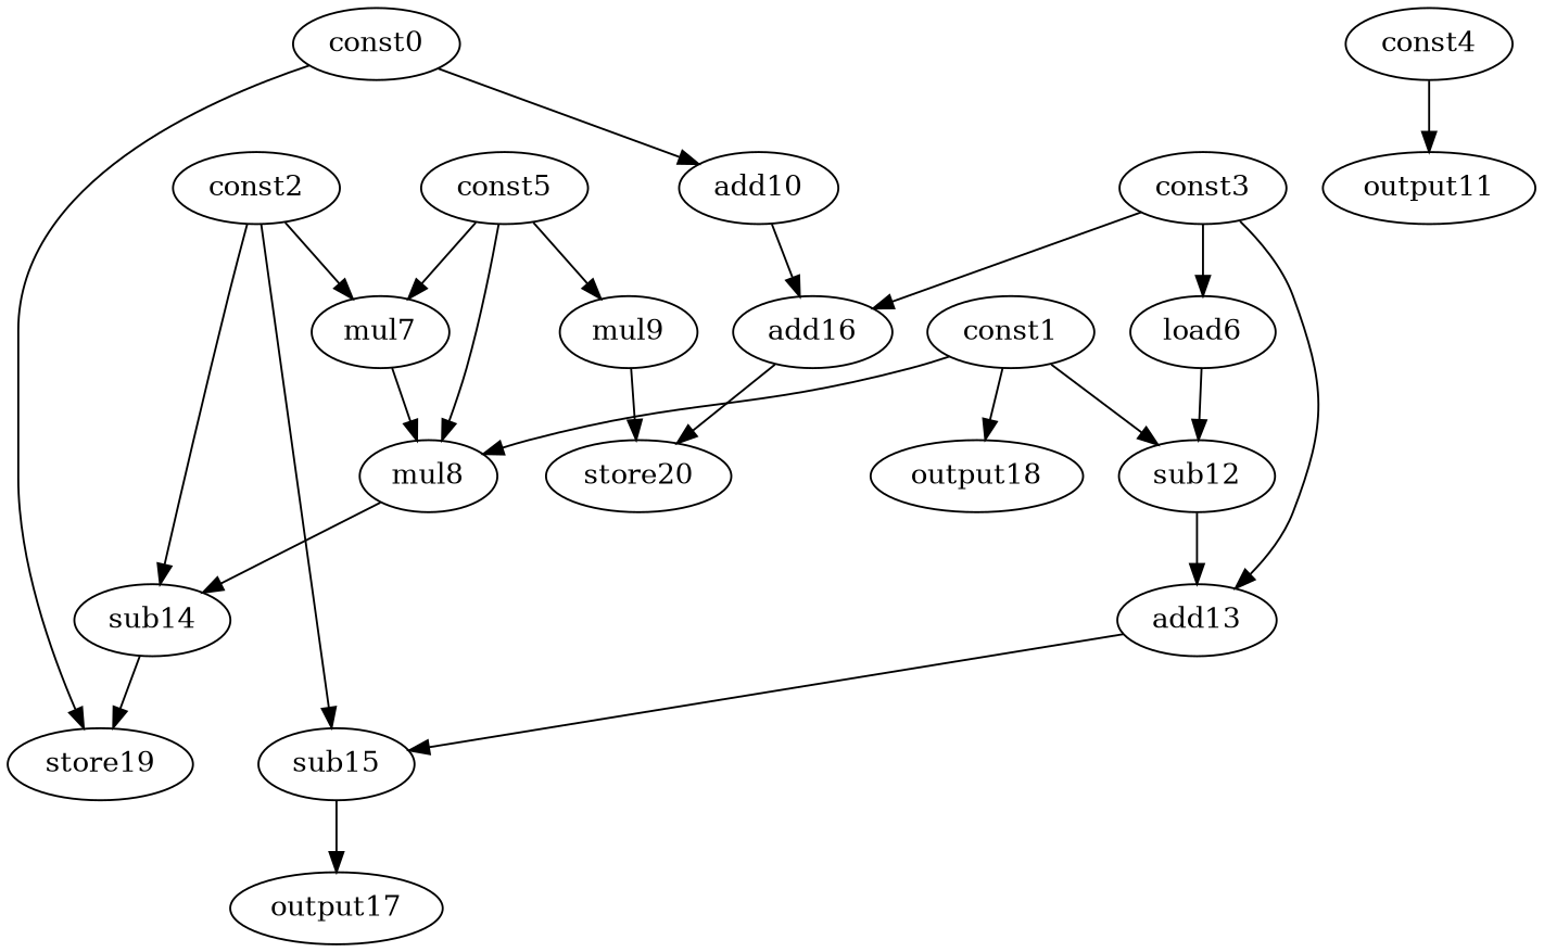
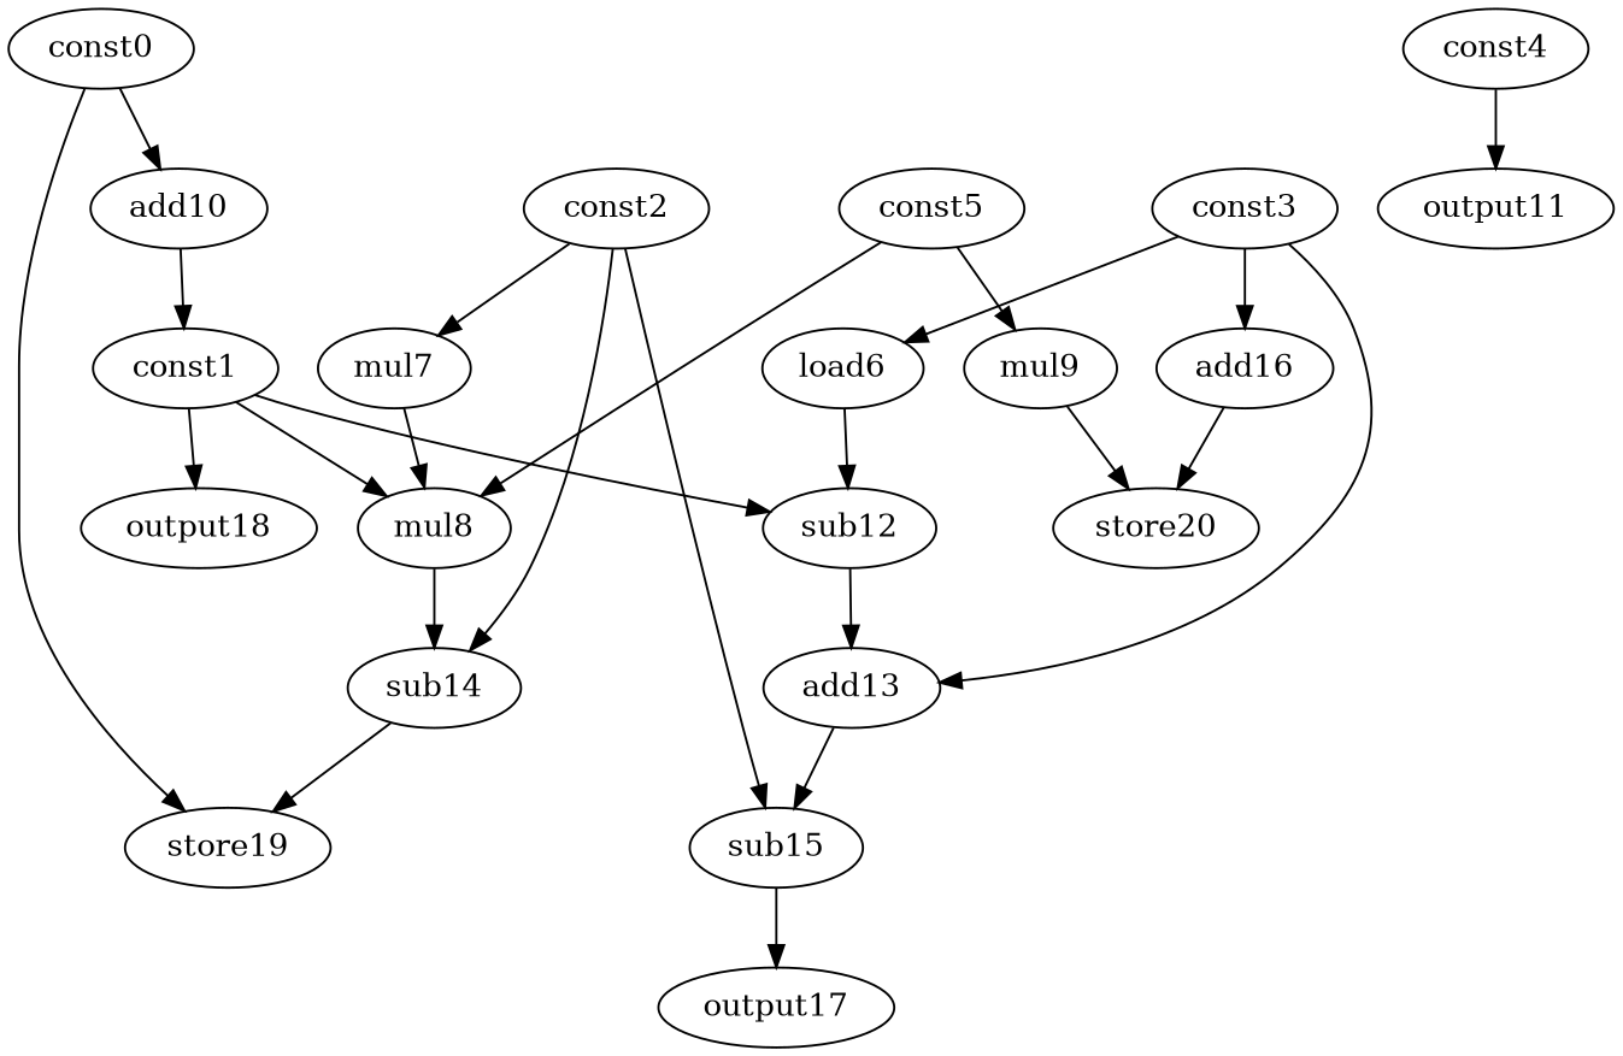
  digraph {
    node [opcode=const]
    edge [operand=0]
    add10 [opcode=add]
    const0
    store19 [opcode=store]
    mul9 [opcode=mul]
    store20 [opcode=store]
    add16 [opcode=add]
    mul8 [opcode=mul]
    const1
    n9 [label=sub12 opcode=mul]
    output18 [opcode=output]
    sub14 [opcode=sub]
    add13 [opcode=add]
    mul7 [opcode=mul]
    const2
    sub15 [opcode=sub]
    output17 [opcode=output]
    load6 [opcode=load]
    const3
    output11 [opcode=output]
    const4
    const5
-   add10 -> add16
+   add10 -> const1
    const0 -> add10
    const0 -> store19
    mul9 -> store20 [operand=1]
    add16 -> store20
    mul8 -> sub14
    const1 -> mul8
    const1 -> n9
    const1 -> output18
    n9 -> add13 [operand=1]
    sub14 -> store19 [operand=1]
    add13 -> sub15 [operand=1]
    mul7 -> mul8 [operand=1]
    const2 -> sub14 [operand=1]
    const2 -> mul7
    const2 -> sub15
    sub15 -> output17
    load6 -> n9 [operand=1]
    const3 -> add16 [operand=1]
    const3 -> add13
    const3 -> load6
    const4 -> output11
    const5 -> mul9 [operand=1]
    const5 -> mul8 [operand=1]
-   const5 -> mul7 [operand=1]
  }
